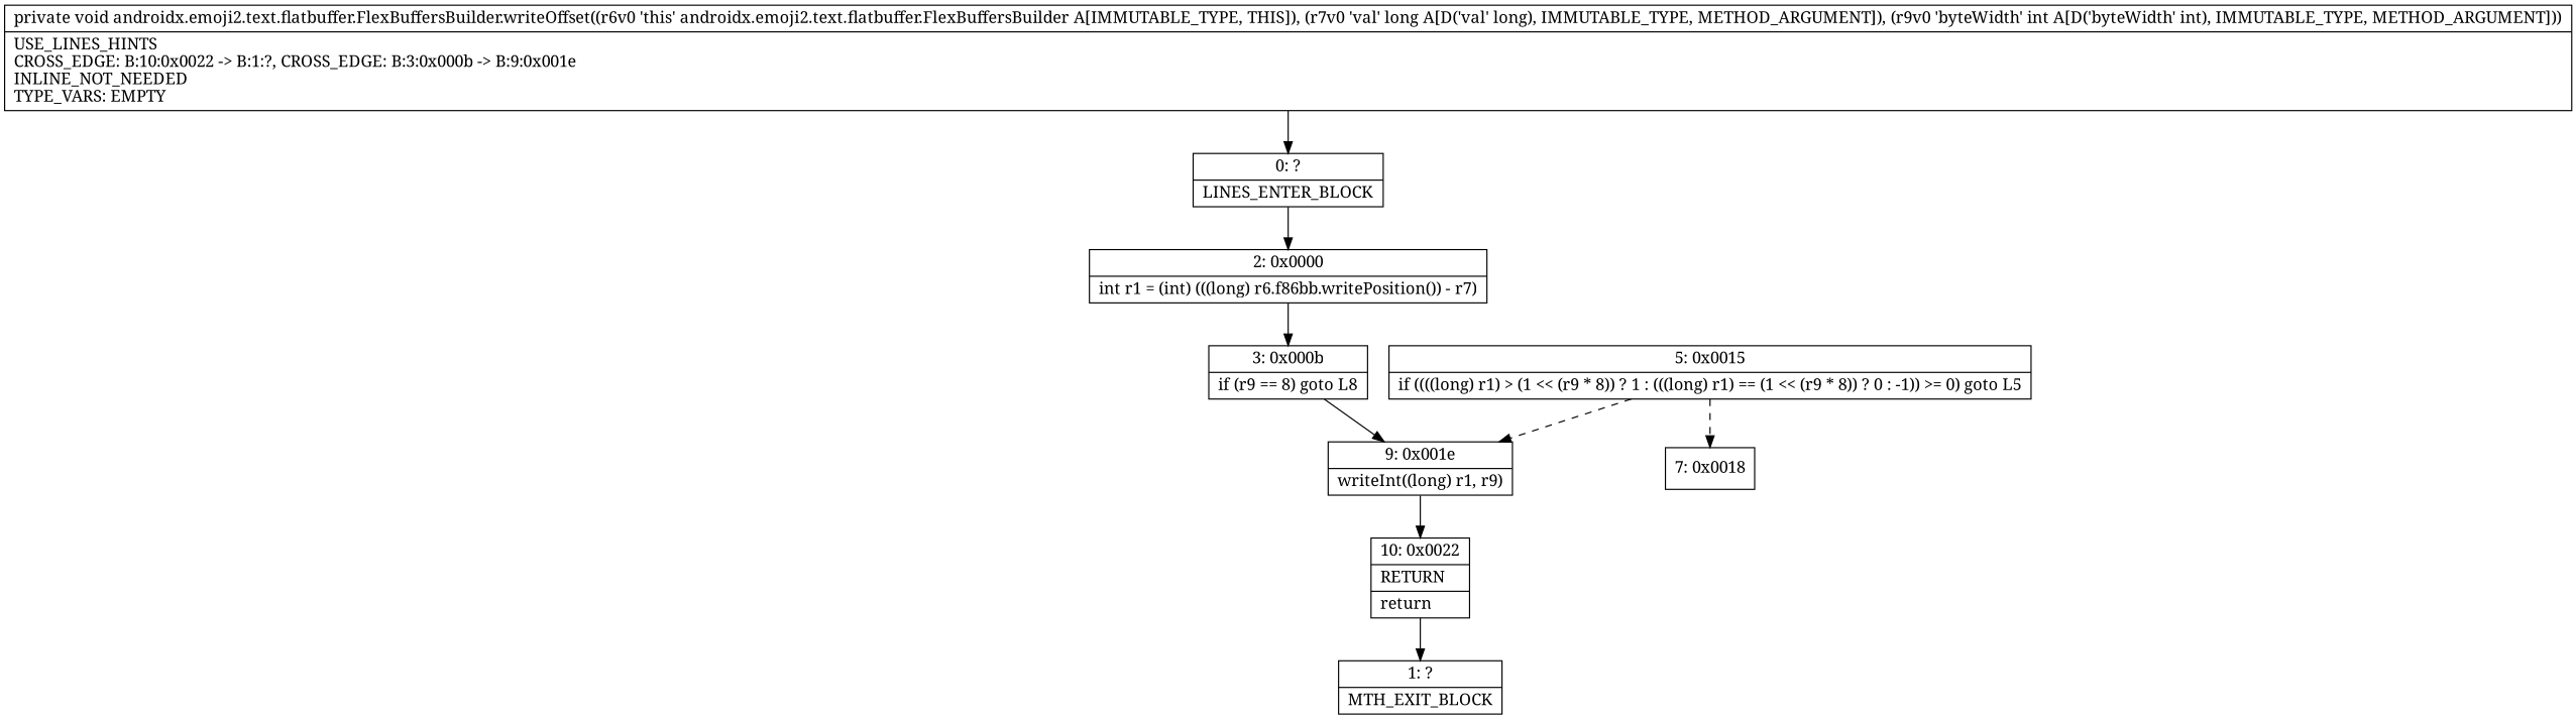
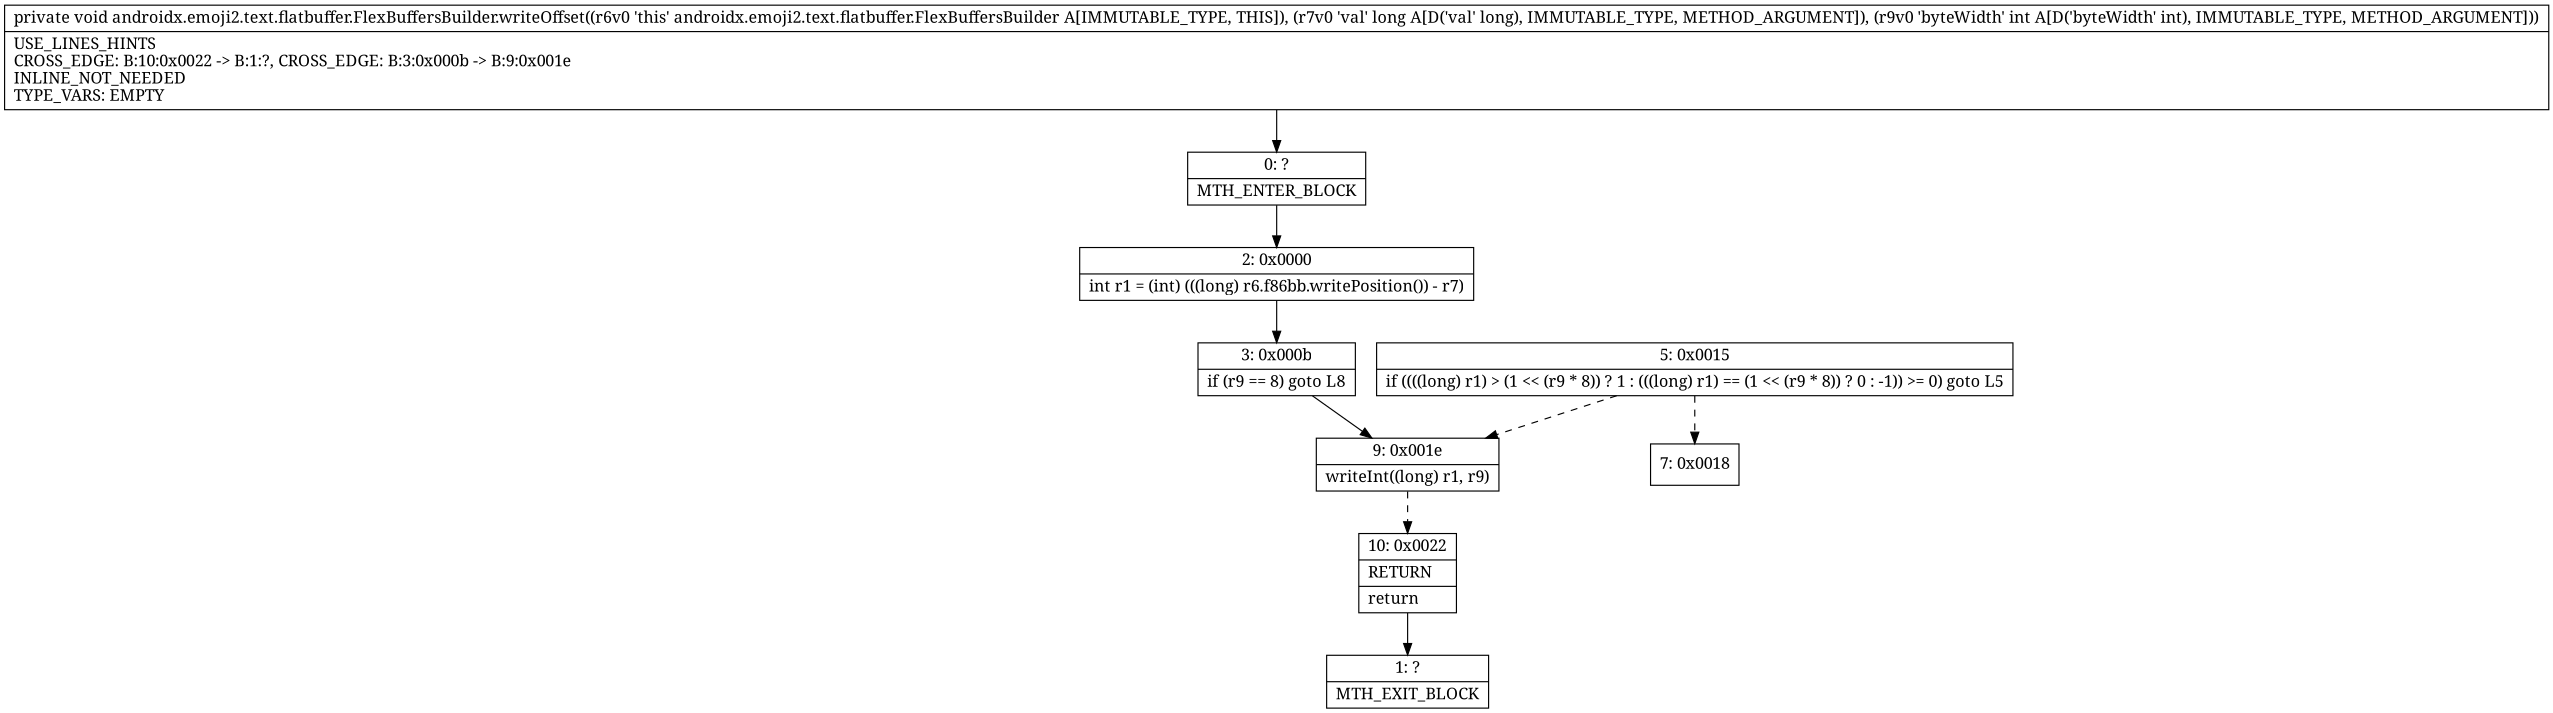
  digraph {
    fontname="Noto Serif"
    node [fontname="Noto Serif" shape=record]
    edge [fontname="Noto Serif"]
-   n1 [label="{0\:\ ?|LINES_ENTER_BLOCK\l}"]
+   n1 [label="{0\:\ ?|MTH_ENTER_BLOCK\l}"]
    n2 [label="{2\:\ 0x0000|int r1 = (int) (((long) r6.f86bb.writePosition()) \- r7)\l}"]
    n3 [label="{3\:\ 0x000b|if (r9 == 8) goto L8\l}"]
    n4 [label="{9\:\ 0x001e|writeInt((long) r1, r9)\l}"]
    n5 [label="{10\:\ 0x0022|RETURN\l|return\l}"]
    n6 [label="{5\:\ 0x0015|if ((((long) r1) \> (1 \<\< (r9 * 8)) ? 1 : (((long) r1) == (1 \<\< (r9 * 8)) ? 0 : \-1)) \>= 0) goto L5\l}"]
    n7 [label="{7\:\ 0x0018}"]
    n8 [label="{1\:\ ?|MTH_EXIT_BLOCK\l}"]
    n9 [label="{private void androidx.emoji2.text.flatbuffer.FlexBuffersBuilder.writeOffset((r6v0 'this' androidx.emoji2.text.flatbuffer.FlexBuffersBuilder A[IMMUTABLE_TYPE, THIS]), (r7v0 'val' long A[D('val' long), IMMUTABLE_TYPE, METHOD_ARGUMENT]), (r9v0 'byteWidth' int A[D('byteWidth' int), IMMUTABLE_TYPE, METHOD_ARGUMENT]))  | USE_LINES_HINTS\lCROSS_EDGE: B:10:0x0022 \-\> B:1:?, CROSS_EDGE: B:3:0x000b \-\> B:9:0x001e\lINLINE_NOT_NEEDED\lTYPE_VARS: EMPTY\l}"]
    n1 -> n2
    n2 -> n3
    n3 -> n4
-   n4 -> n5
+   n4 -> n5 [style=dashed]
    n5 -> n8
    n6 -> n4 [style=dashed]
    n6 -> n7 [style=dashed]
    n9 -> n1
  }
